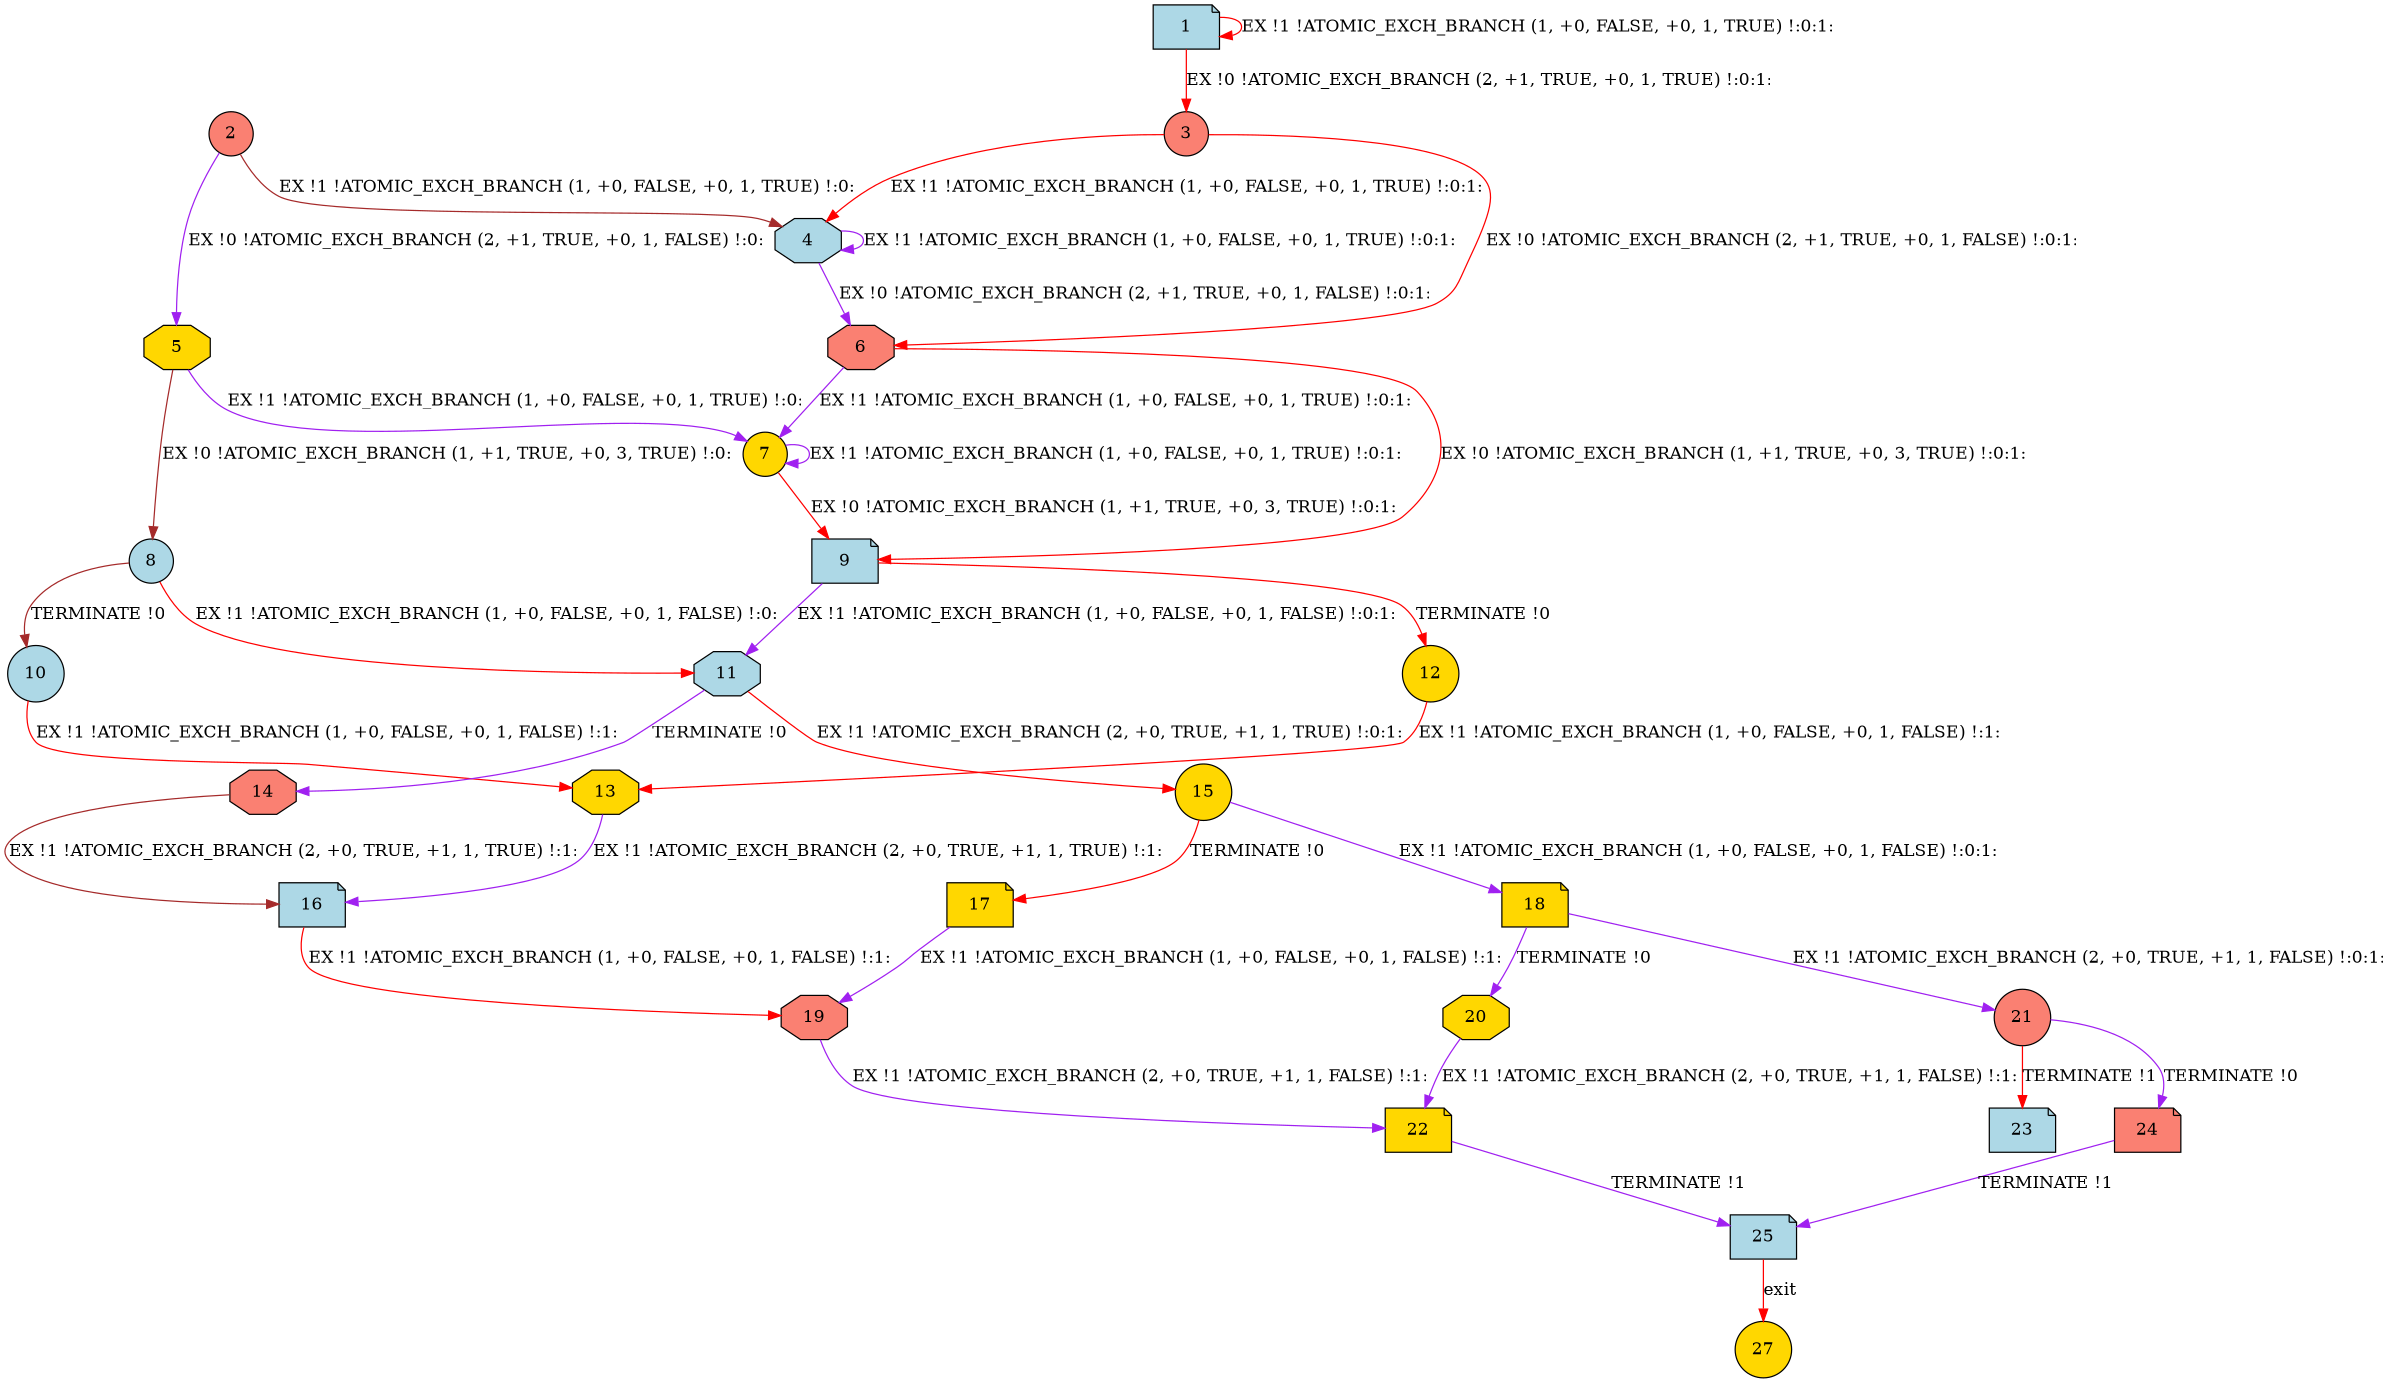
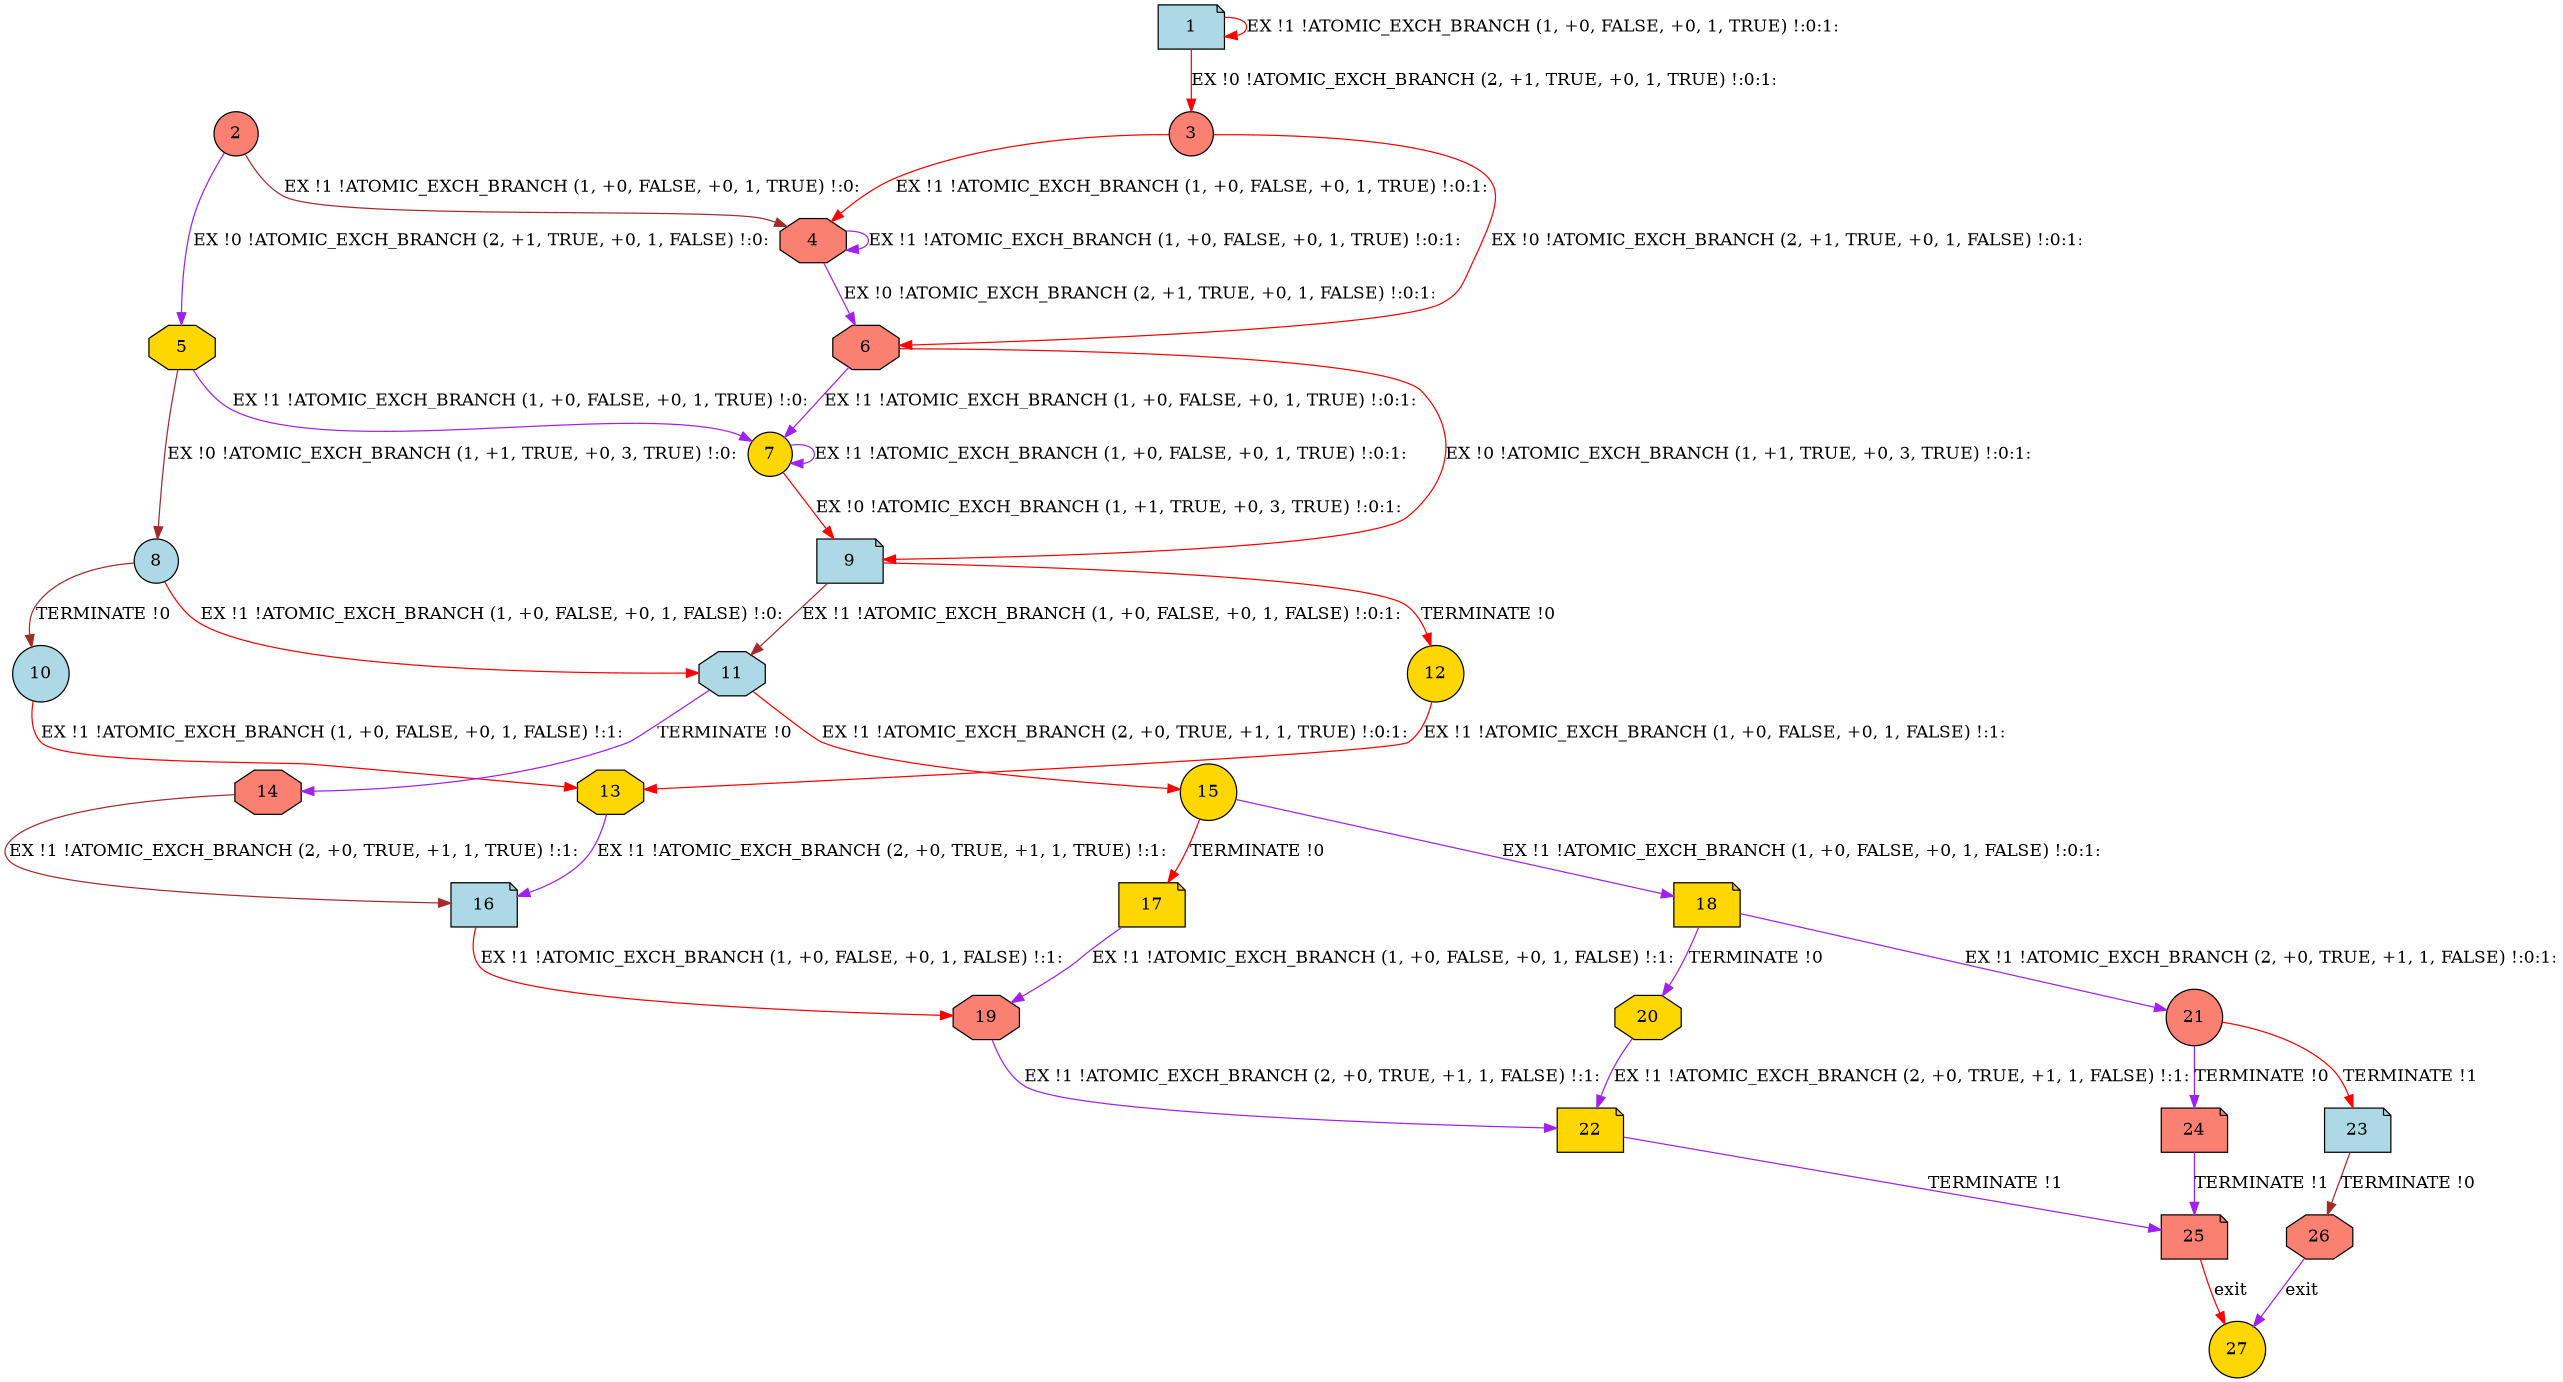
  digraph {
    node [fillcolor=gold shape=note style=filled]
    edge [color=purple]
    1 [fillcolor=lightblue]
    3 [fillcolor=salmon shape=circle]
    2 [fillcolor=salmon shape=circle]
-   4 [fillcolor=lightblue shape=octagon]
+   4 [fillcolor=salmon shape=octagon]
    5 [shape=octagon]
    6 [fillcolor=salmon shape=octagon]
    7 [shape=circle]
    8 [fillcolor=lightblue shape=circle]
    9 [fillcolor=lightblue]
    10 [fillcolor=lightblue shape=circle]
    11 [fillcolor=lightblue shape=octagon]
    12 [shape=circle]
    13 [shape=octagon]
    14 [fillcolor=salmon shape=octagon]
    15 [shape=circle]
    16 [fillcolor=lightblue]
    17
    18
    19 [fillcolor=salmon shape=octagon]
    20 [shape=octagon]
    21 [fillcolor=salmon shape=circle]
    22
    23 [fillcolor=lightblue]
    24 [fillcolor=salmon]
-   25 [fillcolor=lightblue]
+   25 [fillcolor=salmon]
+   26 [fillcolor=salmon shape=octagon]
    27 [shape=circle]
    1 -> 1 [color=red label="EX !1 !ATOMIC_EXCH_BRANCH (1, +0, FALSE, +0, 1, TRUE) !:0:1:"]
    1 -> 3 [color=red label="EX !0 !ATOMIC_EXCH_BRANCH (2, +1, TRUE, +0, 1, TRUE) !:0:1:"]
    3 -> 4 [color=red label="EX !1 !ATOMIC_EXCH_BRANCH (1, +0, FALSE, +0, 1, TRUE) !:0:1:"]
    3 -> 6 [color=red label="EX !0 !ATOMIC_EXCH_BRANCH (2, +1, TRUE, +0, 1, FALSE) !:0:1:"]
    2 -> 4 [color=brown label="EX !1 !ATOMIC_EXCH_BRANCH (1, +0, FALSE, +0, 1, TRUE) !:0:"]
    2 -> 5 [label="EX !0 !ATOMIC_EXCH_BRANCH (2, +1, TRUE, +0, 1, FALSE) !:0:"]
    4 -> 4 [label="EX !1 !ATOMIC_EXCH_BRANCH (1, +0, FALSE, +0, 1, TRUE) !:0:1:"]
    4 -> 6 [label="EX !0 !ATOMIC_EXCH_BRANCH (2, +1, TRUE, +0, 1, FALSE) !:0:1:"]
    5 -> 7 [label="EX !1 !ATOMIC_EXCH_BRANCH (1, +0, FALSE, +0, 1, TRUE) !:0:"]
    5 -> 8 [color=brown label="EX !0 !ATOMIC_EXCH_BRANCH (1, +1, TRUE, +0, 3, TRUE) !:0:"]
    6 -> 7 [label="EX !1 !ATOMIC_EXCH_BRANCH (1, +0, FALSE, +0, 1, TRUE) !:0:1:"]
    6 -> 9 [color=red label="EX !0 !ATOMIC_EXCH_BRANCH (1, +1, TRUE, +0, 3, TRUE) !:0:1:"]
    7 -> 7 [label="EX !1 !ATOMIC_EXCH_BRANCH (1, +0, FALSE, +0, 1, TRUE) !:0:1:"]
    7 -> 9 [color=red label="EX !0 !ATOMIC_EXCH_BRANCH (1, +1, TRUE, +0, 3, TRUE) !:0:1:"]
    8 -> 10 [color=brown label="TERMINATE !0"]
    8 -> 11 [color=red label="EX !1 !ATOMIC_EXCH_BRANCH (1, +0, FALSE, +0, 1, FALSE) !:0:"]
-   9 -> 11 [label="EX !1 !ATOMIC_EXCH_BRANCH (1, +0, FALSE, +0, 1, FALSE) !:0:1:"]
+   9 -> 11 [color=brown label="EX !1 !ATOMIC_EXCH_BRANCH (1, +0, FALSE, +0, 1, FALSE) !:0:1:"]
    9 -> 12 [color=red label="TERMINATE !0"]
    10 -> 13 [color=red label="EX !1 !ATOMIC_EXCH_BRANCH (1, +0, FALSE, +0, 1, FALSE) !:1:"]
    11 -> 14 [label="TERMINATE !0"]
    11 -> 15 [color=red label="EX !1 !ATOMIC_EXCH_BRANCH (2, +0, TRUE, +1, 1, TRUE) !:0:1:"]
    12 -> 13 [color=red label="EX !1 !ATOMIC_EXCH_BRANCH (1, +0, FALSE, +0, 1, FALSE) !:1:"]
    13 -> 16 [label="EX !1 !ATOMIC_EXCH_BRANCH (2, +0, TRUE, +1, 1, TRUE) !:1:"]
    14 -> 16 [color=brown label="EX !1 !ATOMIC_EXCH_BRANCH (2, +0, TRUE, +1, 1, TRUE) !:1:"]
    15 -> 17 [color=red label="TERMINATE !0"]
    15 -> 18 [label="EX !1 !ATOMIC_EXCH_BRANCH (1, +0, FALSE, +0, 1, FALSE) !:0:1:"]
    16 -> 19 [color=red label="EX !1 !ATOMIC_EXCH_BRANCH (1, +0, FALSE, +0, 1, FALSE) !:1:"]
    17 -> 19 [label="EX !1 !ATOMIC_EXCH_BRANCH (1, +0, FALSE, +0, 1, FALSE) !:1:"]
    18 -> 20 [label="TERMINATE !0"]
    18 -> 21 [label="EX !1 !ATOMIC_EXCH_BRANCH (2, +0, TRUE, +1, 1, FALSE) !:0:1:"]
    19 -> 22 [label="EX !1 !ATOMIC_EXCH_BRANCH (2, +0, TRUE, +1, 1, FALSE) !:1:"]
    20 -> 22 [label="EX !1 !ATOMIC_EXCH_BRANCH (2, +0, TRUE, +1, 1, FALSE) !:1:"]
    21 -> 23 [color=red label="TERMINATE !1"]
    21 -> 24 [label="TERMINATE !0"]
    22 -> 25 [label="TERMINATE !1"]
+   23 -> 26 [color=brown label="TERMINATE !0"]
    24 -> 25 [label="TERMINATE !1"]
    25 -> 27 [color=red label=exit]
+   26 -> 27 [label=exit]
  }
